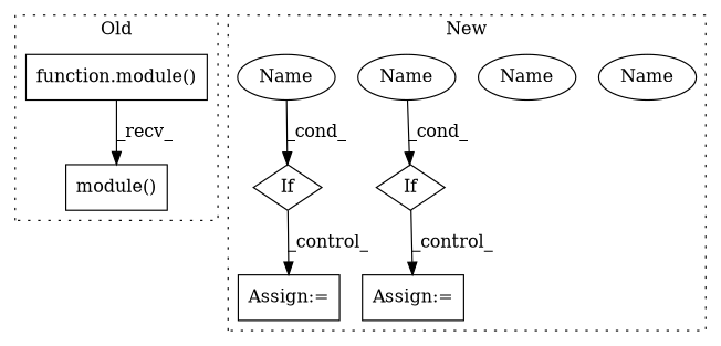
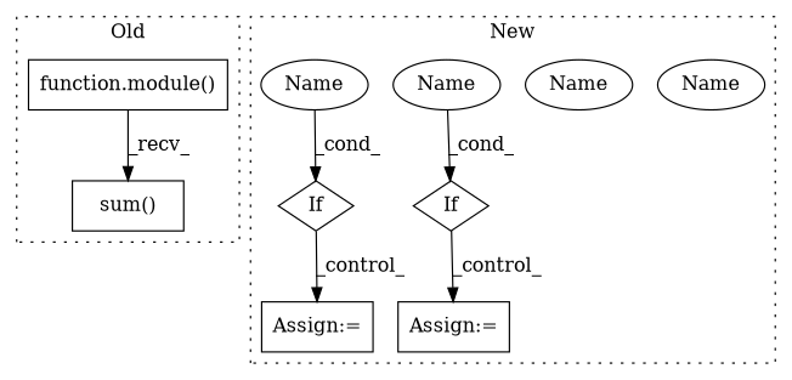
  digraph {
    node [a=87 l=3 s=647 shape=box]
    n1 [a=75 l="7,1" label="function.module()" s="676,686"]
-   n2 [a=75 l=17 label="module()" s=676]
+   n2 [a=75 l=17 label="sum()" s=676]
    n3 [a=96 label=If s=644 shape=diamond]
    n4 [a=68 label="Assign:=" s=715]
    n5 [l=7 label=Name shape=ellipse]
    n6 [a=96 label=If s=881 shape=diamond]
    n7 [l=7 label=Name s=884 shape=ellipse]
    n8 [a=68 label="Assign:=" s=902]
    n9 [l=7 label=Name shape=ellipse]
    n10 [l=7 label=Name s=884 shape=ellipse]
    subgraph cluster_1 {
      label=Old
      style=dotted
      n1
      n2
    }
    subgraph cluster_2 {
      label=New
      style=dotted
      n3
      n4
      n5
      n6
      n7
      n8
      n9
      n10
    }
    n1 -> n2 [label=_recv_]
    n3 -> n4 [label=_control_]
    n6 -> n8 [label=_control_]
    n9 -> n3 [label=_cond_]
    n10 -> n6 [label=_cond_]
  }
